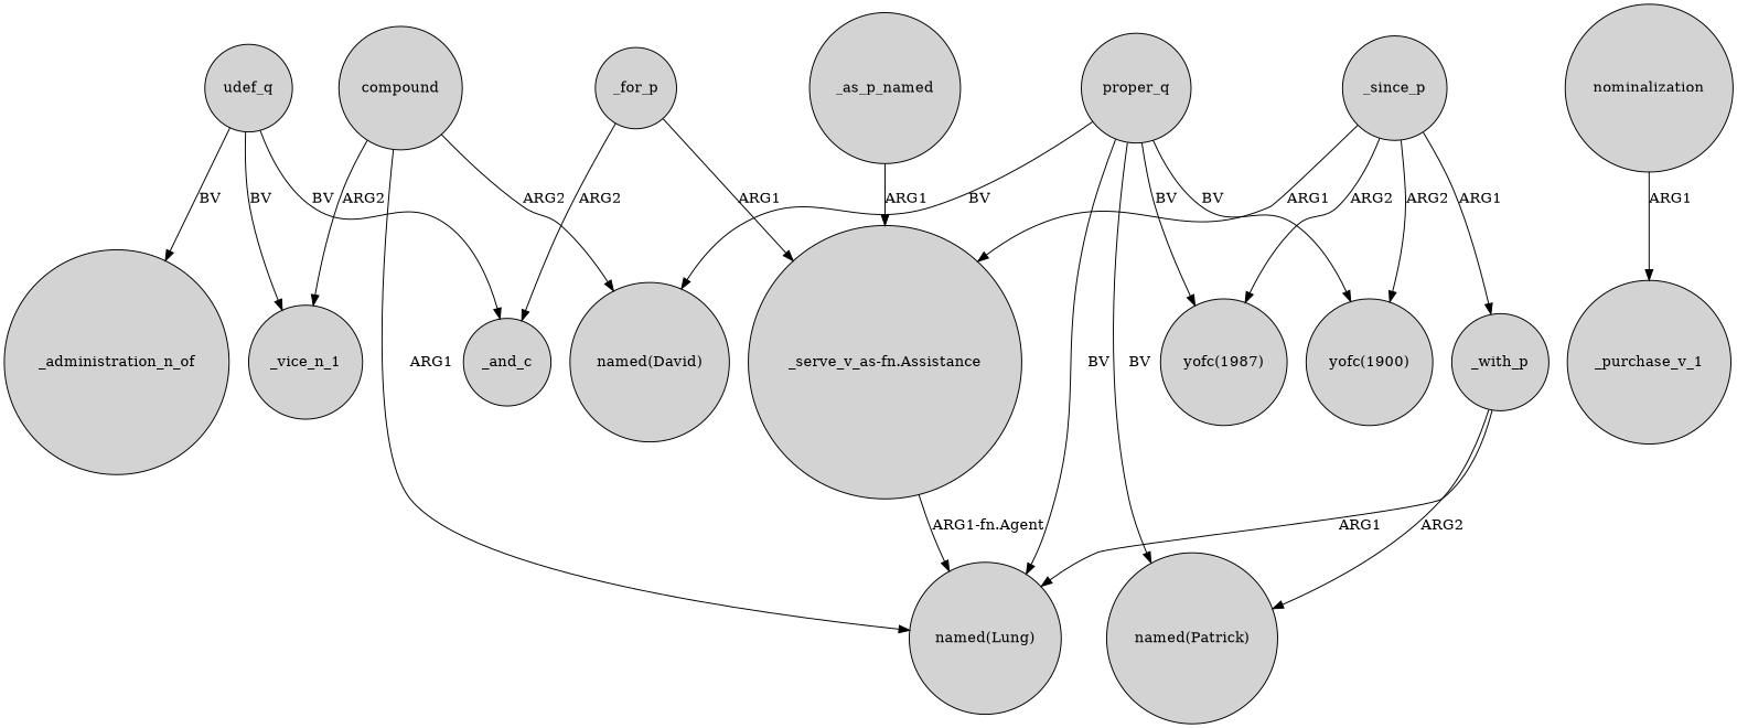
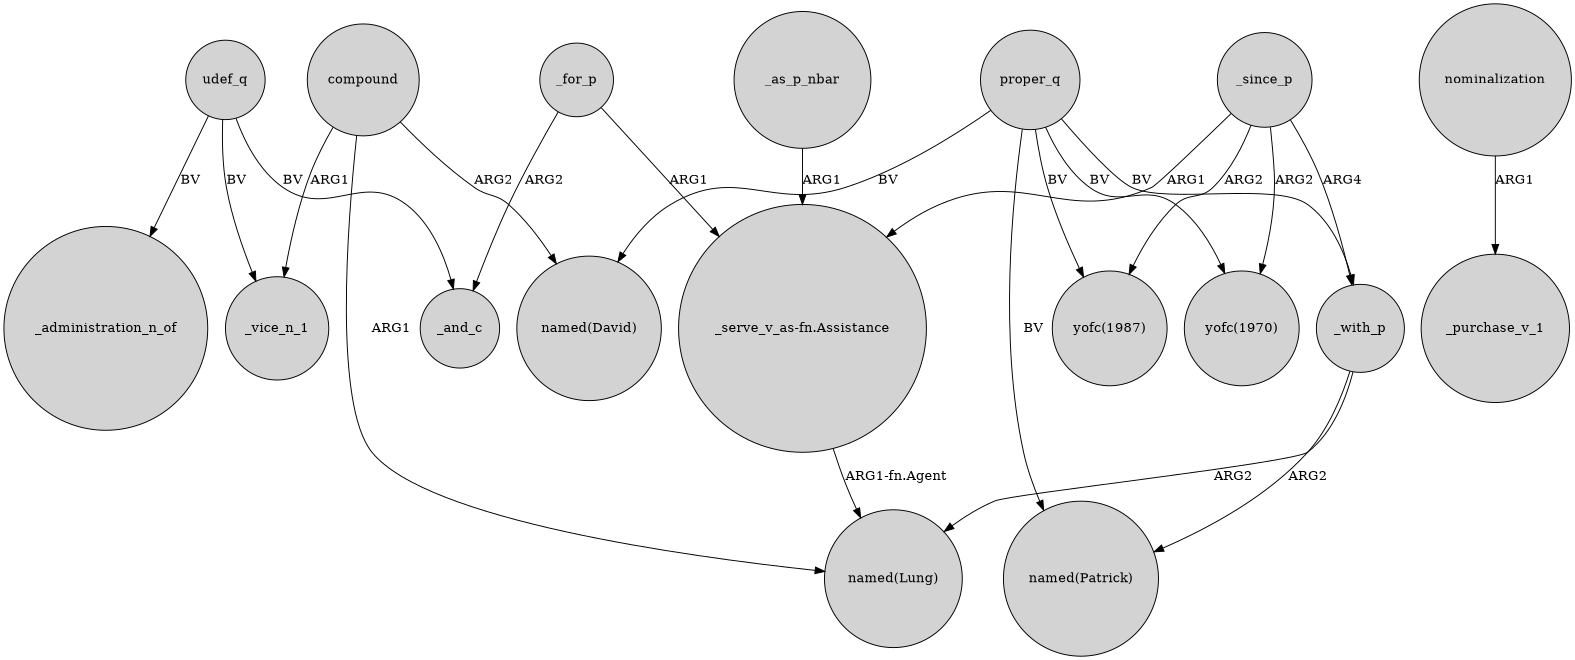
  digraph {
    node [shape=circle style=filled]
    udef_q
    _administration_n_of
    _vice_n_1
    _and_c
    nominalization
    _purchase_v_1
    compound
    "named(Lung)"
    "named(David)"
    _since_p
    _with_p
    "_serve_v_as-fn.Assistance"
-   "yofc(1970)" [label="yofc(1900)"]
+   "yofc(1970)"
    "yofc(1987)"
    "named(Patrick)"
-   _as_p_nbar [label=_as_p_named]
+   _as_p_nbar
    proper_q
    _for_p
    udef_q -> _administration_n_of [label=BV]
    udef_q -> _vice_n_1 [label=BV]
    udef_q -> _and_c [label=BV]
    nominalization -> _purchase_v_1 [label=ARG1]
-   compound -> _vice_n_1 [label=ARG2]
+   compound -> _vice_n_1 [label=ARG1]
    compound -> "named(Lung)" [label=ARG1]
    compound -> "named(David)" [label=ARG2]
-   _since_p -> _with_p [label=ARG1]
+   _since_p -> _with_p [label=ARG4]
    _since_p -> "_serve_v_as-fn.Assistance" [label=ARG1]
    _since_p -> "yofc(1970)" [label=ARG2]
    _since_p -> "yofc(1987)" [label=ARG2]
-   _with_p -> "named(Lung)" [label=ARG1]
+   _with_p -> "named(Lung)" [label=ARG2]
    _with_p -> "named(Patrick)" [label=ARG2]
    "_serve_v_as-fn.Assistance" -> "named(Lung)" [label="ARG1-fn.Agent"]
    _as_p_nbar -> "_serve_v_as-fn.Assistance" [label=ARG1]
-   proper_q -> "named(Lung)" [label=BV]
+   proper_q -> _with_p [label=BV]
    proper_q -> "named(David)" [label=BV]
    proper_q -> "yofc(1970)" [label=BV]
    proper_q -> "yofc(1987)" [label=BV]
    proper_q -> "named(Patrick)" [label=BV]
    _for_p -> _and_c [label=ARG2]
    _for_p -> "_serve_v_as-fn.Assistance" [label=ARG1]
  }
